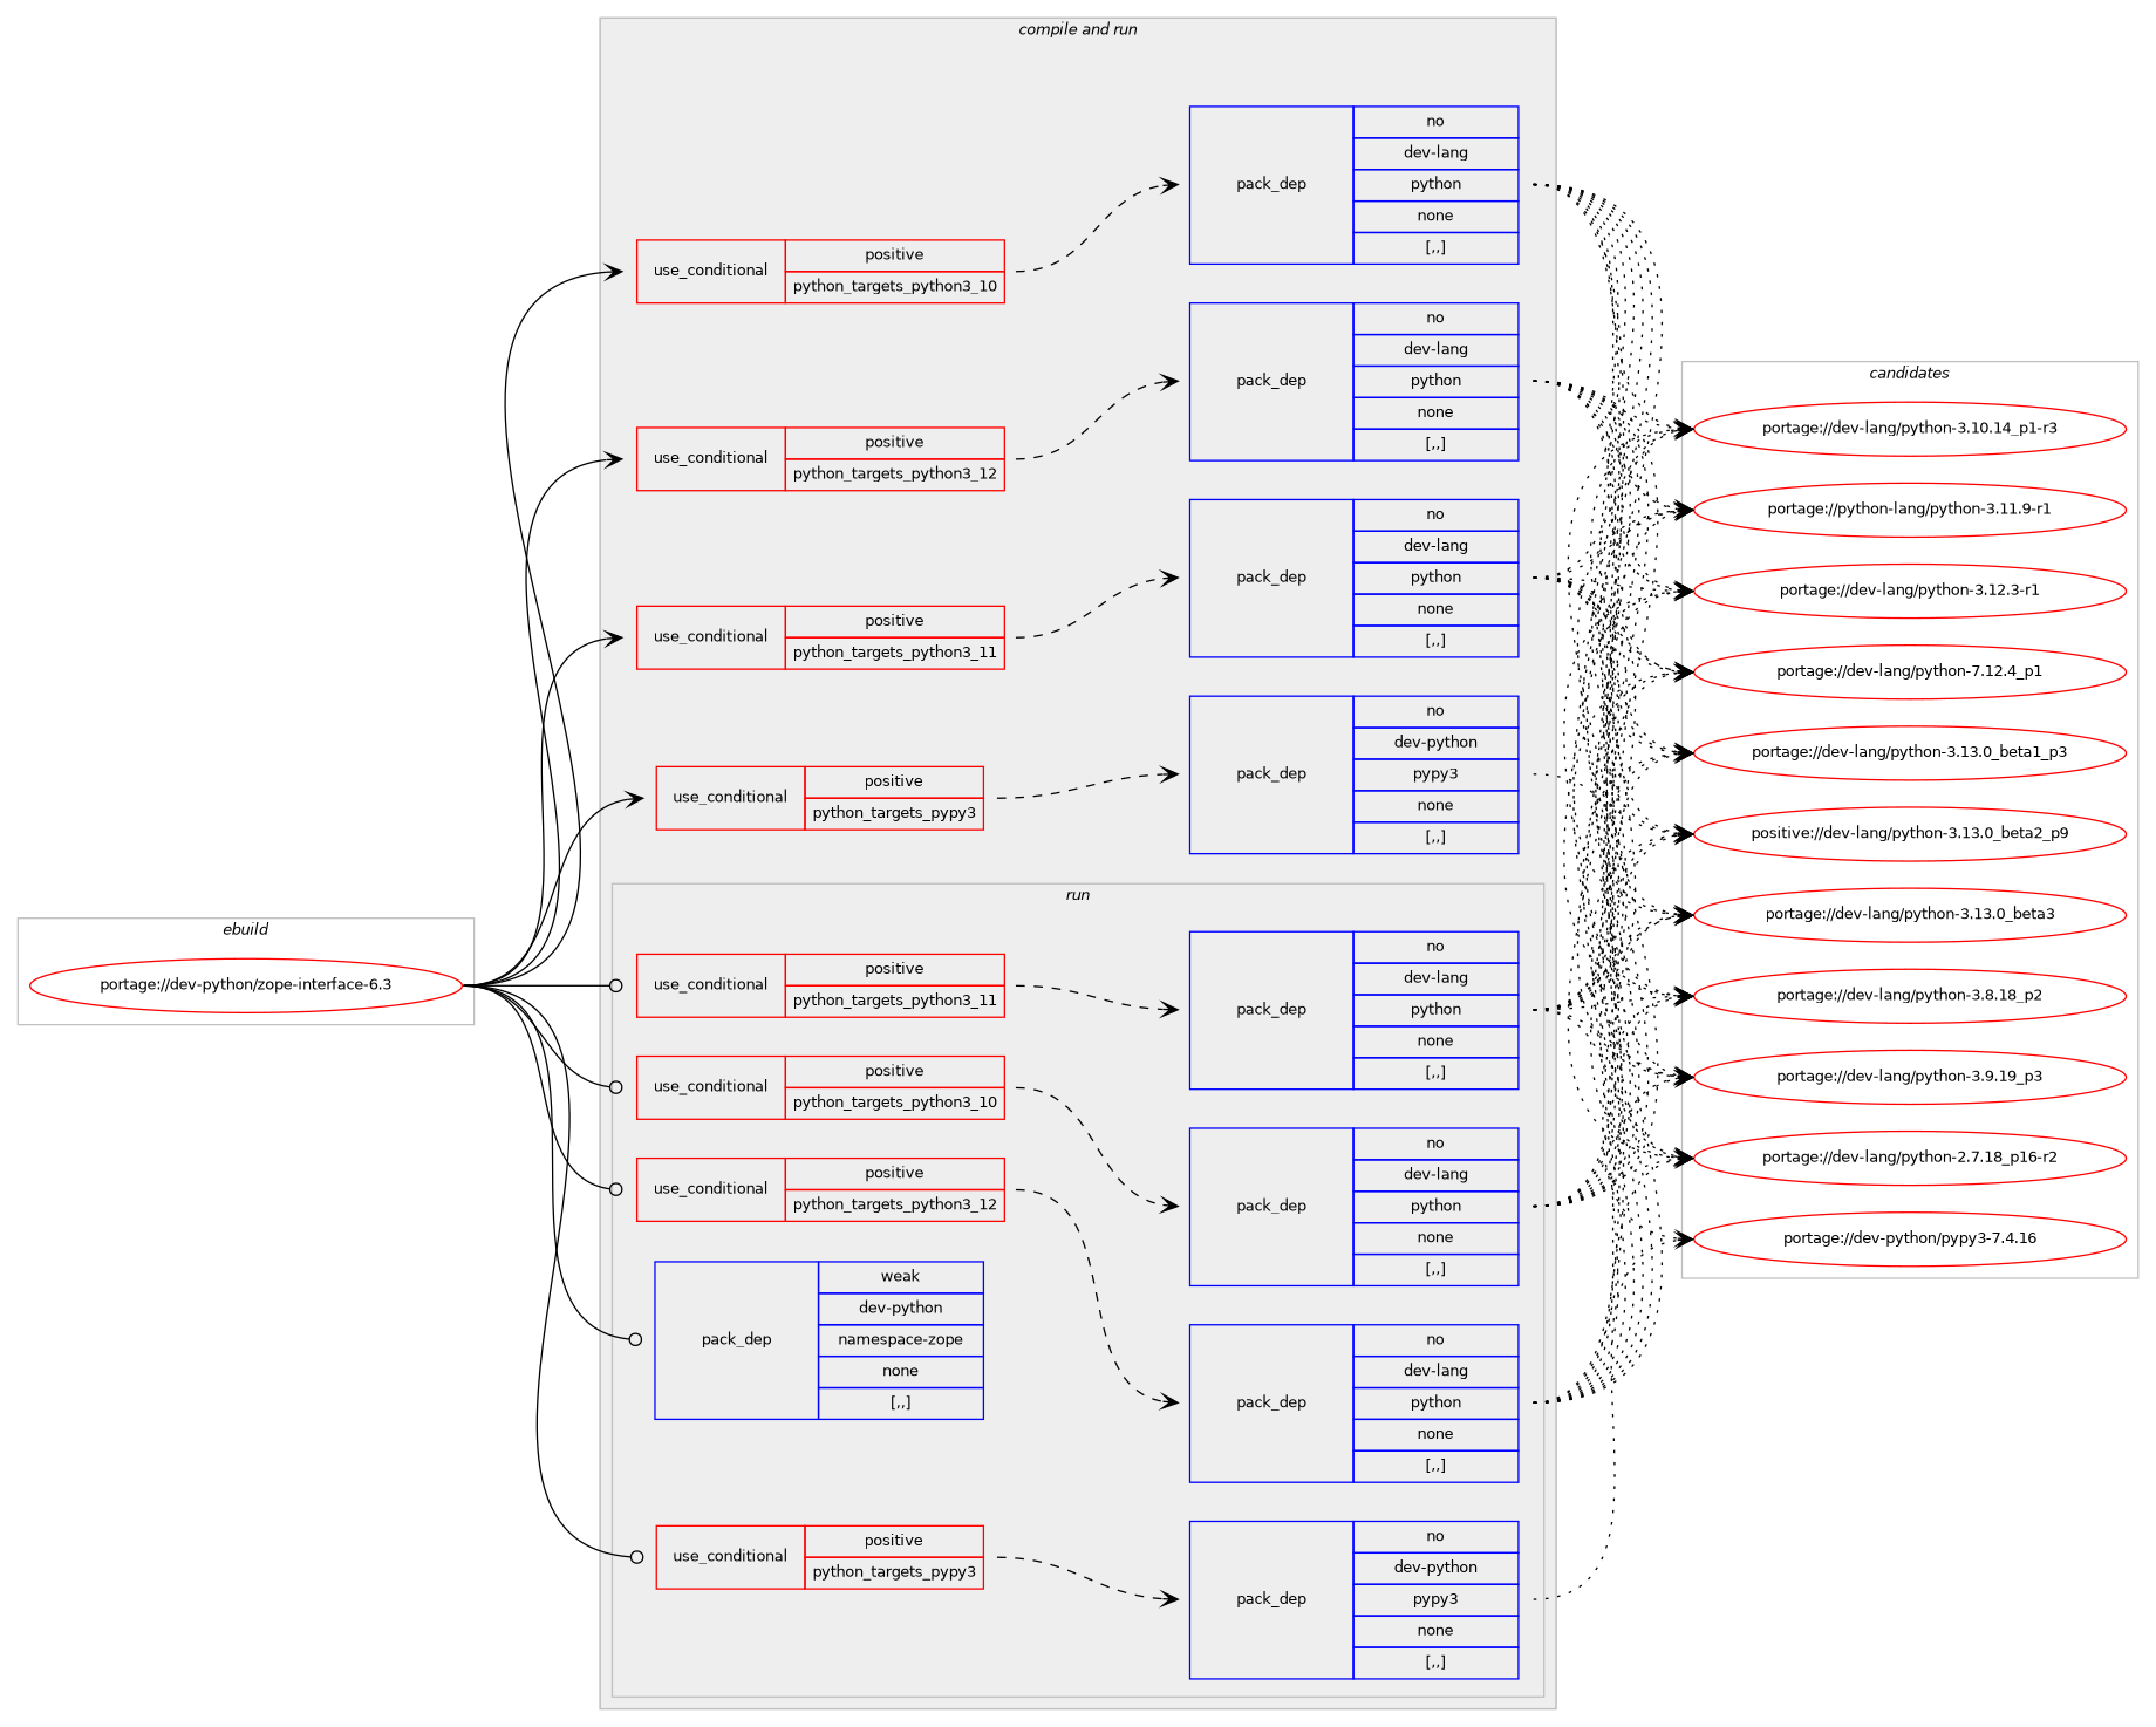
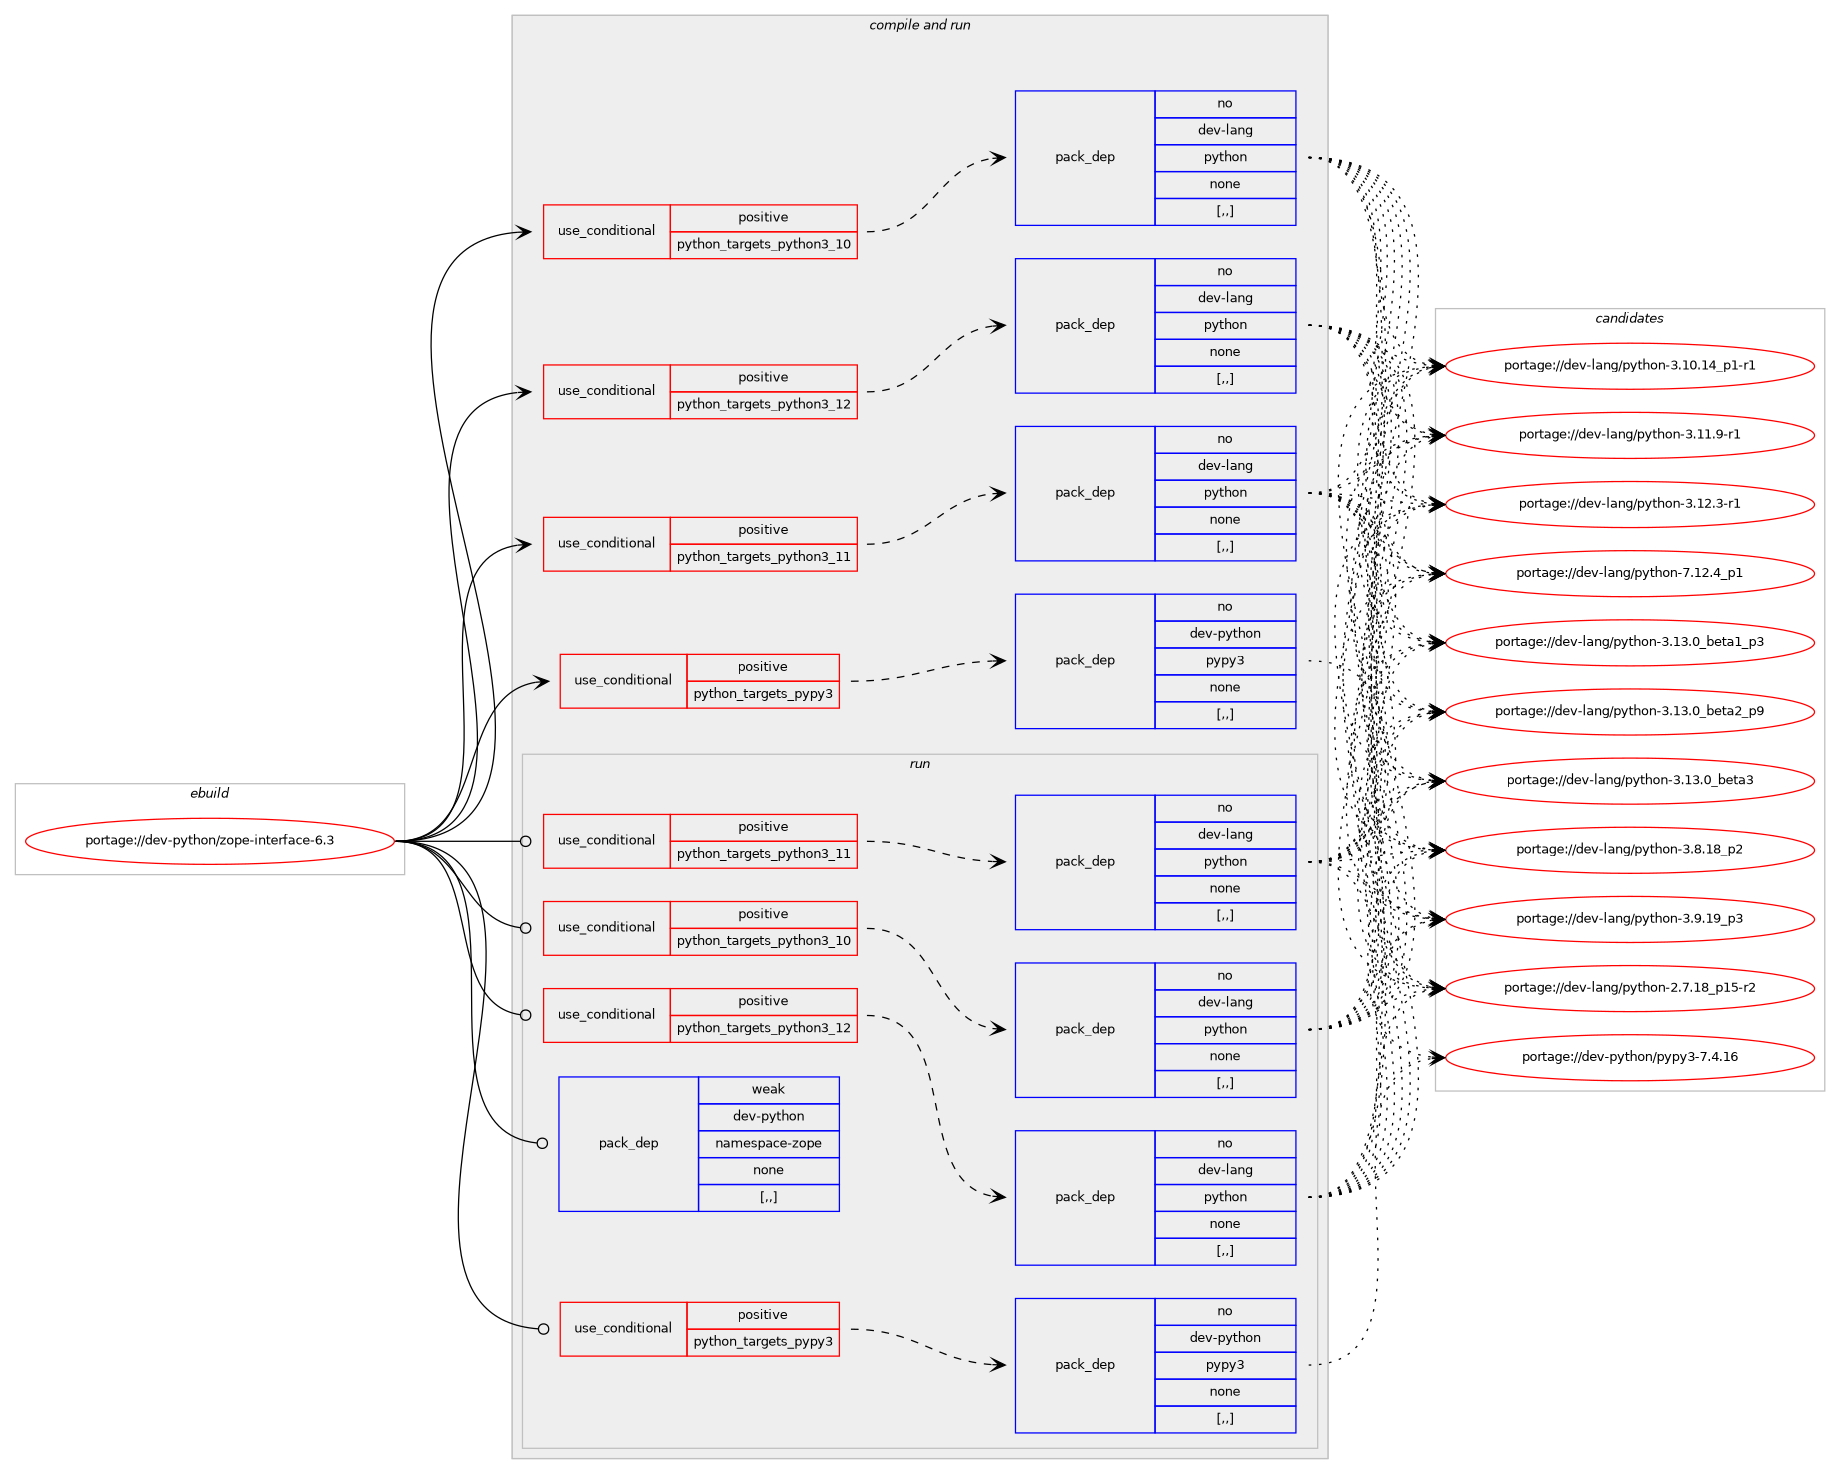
  digraph {
    compound=true
    concentrate=true
    fontname=Helvetica
    fontsize=10
    newrank=true
    rankdir=LR
    ranksep=1.5
    node [color=red fontname=Helvetica fontsize=10 shape=none]
    edge [arrowhead=vee headport=w style=dotted tailport=e weight=100]
    n1 [label="portage://dev-python/zope-interface-6.3" width=4 shape=""]
    n2 [color=blue label=<<TABLE BORDER="0" CELLBORDER="1" CELLSPACING="0" CELLPADDING="4" WIDTH="220"><TR><TD ROWSPAN="6" CELLPADDING="30">pack_dep</TD></TR><TR><TD WIDTH="110">no</TD></TR><TR><TD>dev-python</TD></TR><TR><TD>pypy3</TD></TR><TR><TD>none</TD></TR><TR><TD>[,,]</TD></TR></TABLE>>]
    n3 [label=<<TABLE BORDER="0" CELLBORDER="1" CELLSPACING="0" CELLPADDING="4"><TR><TD ROWSPAN="3" CELLPADDING="10">use_conditional</TD></TR><TR><TD>positive</TD></TR><TR><TD>python_targets_pypy3</TD></TR></TABLE>>]
    n4 [color=blue label=<<TABLE BORDER="0" CELLBORDER="1" CELLSPACING="0" CELLPADDING="4" WIDTH="220"><TR><TD ROWSPAN="6" CELLPADDING="30">pack_dep</TD></TR><TR><TD WIDTH="110">no</TD></TR><TR><TD>dev-lang</TD></TR><TR><TD>python</TD></TR><TR><TD>none</TD></TR><TR><TD>[,,]</TD></TR></TABLE>>]
    n5 [label=<<TABLE BORDER="0" CELLBORDER="1" CELLSPACING="0" CELLPADDING="4"><TR><TD ROWSPAN="3" CELLPADDING="10">use_conditional</TD></TR><TR><TD>positive</TD></TR><TR><TD>python_targets_python3_10</TD></TR></TABLE>>]
    n6 [color=blue label=<<TABLE BORDER="0" CELLBORDER="1" CELLSPACING="0" CELLPADDING="4" WIDTH="220"><TR><TD ROWSPAN="6" CELLPADDING="30">pack_dep</TD></TR><TR><TD WIDTH="110">no</TD></TR><TR><TD>dev-lang</TD></TR><TR><TD>python</TD></TR><TR><TD>none</TD></TR><TR><TD>[,,]</TD></TR></TABLE>>]
    n7 [label=<<TABLE BORDER="0" CELLBORDER="1" CELLSPACING="0" CELLPADDING="4"><TR><TD ROWSPAN="3" CELLPADDING="10">use_conditional</TD></TR><TR><TD>positive</TD></TR><TR><TD>python_targets_python3_11</TD></TR></TABLE>>]
    n8 [color=blue label=<<TABLE BORDER="0" CELLBORDER="1" CELLSPACING="0" CELLPADDING="4" WIDTH="220"><TR><TD ROWSPAN="6" CELLPADDING="30">pack_dep</TD></TR><TR><TD WIDTH="110">no</TD></TR><TR><TD>dev-lang</TD></TR><TR><TD>python</TD></TR><TR><TD>none</TD></TR><TR><TD>[,,]</TD></TR></TABLE>>]
    n9 [label=<<TABLE BORDER="0" CELLBORDER="1" CELLSPACING="0" CELLPADDING="4"><TR><TD ROWSPAN="3" CELLPADDING="10">use_conditional</TD></TR><TR><TD>positive</TD></TR><TR><TD>python_targets_python3_12</TD></TR></TABLE>>]
    n10 [color=blue label=<<TABLE BORDER="0" CELLBORDER="1" CELLSPACING="0" CELLPADDING="4" WIDTH="220"><TR><TD ROWSPAN="6" CELLPADDING="30">pack_dep</TD></TR><TR><TD WIDTH="110">no</TD></TR><TR><TD>dev-python</TD></TR><TR><TD>pypy3</TD></TR><TR><TD>none</TD></TR><TR><TD>[,,]</TD></TR></TABLE>>]
    n11 [label=<<TABLE BORDER="0" CELLBORDER="1" CELLSPACING="0" CELLPADDING="4"><TR><TD ROWSPAN="3" CELLPADDING="10">use_conditional</TD></TR><TR><TD>positive</TD></TR><TR><TD>python_targets_pypy3</TD></TR></TABLE>>]
    n12 [color=blue label=<<TABLE BORDER="0" CELLBORDER="1" CELLSPACING="0" CELLPADDING="4" WIDTH="220"><TR><TD ROWSPAN="6" CELLPADDING="30">pack_dep</TD></TR><TR><TD WIDTH="110">no</TD></TR><TR><TD>dev-lang</TD></TR><TR><TD>python</TD></TR><TR><TD>none</TD></TR><TR><TD>[,,]</TD></TR></TABLE>>]
    n13 [label=<<TABLE BORDER="0" CELLBORDER="1" CELLSPACING="0" CELLPADDING="4"><TR><TD ROWSPAN="3" CELLPADDING="10">use_conditional</TD></TR><TR><TD>positive</TD></TR><TR><TD>python_targets_python3_10</TD></TR></TABLE>>]
    n14 [color=blue label=<<TABLE BORDER="0" CELLBORDER="1" CELLSPACING="0" CELLPADDING="4" WIDTH="220"><TR><TD ROWSPAN="6" CELLPADDING="30">pack_dep</TD></TR><TR><TD WIDTH="110">no</TD></TR><TR><TD>dev-lang</TD></TR><TR><TD>python</TD></TR><TR><TD>none</TD></TR><TR><TD>[,,]</TD></TR></TABLE>>]
    n15 [label=<<TABLE BORDER="0" CELLBORDER="1" CELLSPACING="0" CELLPADDING="4"><TR><TD ROWSPAN="3" CELLPADDING="10">use_conditional</TD></TR><TR><TD>positive</TD></TR><TR><TD>python_targets_python3_11</TD></TR></TABLE>>]
    n16 [color=blue label=<<TABLE BORDER="0" CELLBORDER="1" CELLSPACING="0" CELLPADDING="4" WIDTH="220"><TR><TD ROWSPAN="6" CELLPADDING="30">pack_dep</TD></TR><TR><TD WIDTH="110">no</TD></TR><TR><TD>dev-lang</TD></TR><TR><TD>python</TD></TR><TR><TD>none</TD></TR><TR><TD>[,,]</TD></TR></TABLE>>]
    n17 [label=<<TABLE BORDER="0" CELLBORDER="1" CELLSPACING="0" CELLPADDING="4"><TR><TD ROWSPAN="3" CELLPADDING="10">use_conditional</TD></TR><TR><TD>positive</TD></TR><TR><TD>python_targets_python3_12</TD></TR></TABLE>>]
    n18 [color=blue label=<<TABLE BORDER="0" CELLBORDER="1" CELLSPACING="0" CELLPADDING="4" WIDTH="220"><TR><TD ROWSPAN="6" CELLPADDING="30">pack_dep</TD></TR><TR><TD WIDTH="110">weak</TD></TR><TR><TD>dev-python</TD></TR><TR><TD>namespace-zope</TD></TR><TR><TD>none</TD></TR><TR><TD>[,,]</TD></TR></TABLE>>]
    n19 [label="portage://dev-python/pypy3-7.4.16" width=4 shape=""]
-   n20 [label="portage://dev-lang/python-2.7.18_p16-r2" width=4 shape=""]
-   n21 [label="portage://dev-lang/python-3.10.14_p1-r3" width=4 shape=""]
-   n22 [label="portage://python-lang/python-3.11.9-r1" width=4 shape=""]
+   n20 [label="portage://dev-lang/python-2.7.18_p15-r2" width=4 shape=""]
+   n21 [label="portage://dev-lang/python-3.10.14_p1-r1" width=4 shape=""]
+   n22 [label="portage://dev-lang/python-3.11.9-r1" width=4 shape=""]
    n23 [label="portage://dev-lang/python-3.12.3-r1" width=4 shape=""]
    n24 [label="portage://dev-lang/python-7.12.4_p1" width=4 shape=""]
    n25 [label="portage://dev-lang/python-3.13.0_beta1_p3" width=4 shape=""]
-   n26 [label="positive://dev-lang/python-3.13.0_beta2_p9" width=4 shape=""]
+   n26 [label="portage://dev-lang/python-3.13.0_beta2_p9" width=4 shape=""]
    n27 [label="portage://dev-lang/python-3.13.0_beta3" width=4 shape=""]
    n28 [label="portage://dev-lang/python-3.8.18_p2" width=4 shape=""]
    n29 [label="portage://dev-lang/python-3.9.19_p3" width=4 shape=""]
    subgraph cluster_1 {
      color=gray
      label=<<i>ebuild</i>>
      rank=same
      n1
    }
    subgraph cluster_2 {
      color=gray
      label=<<i>dependencies</i>>
      subgraph cluster_3 {
        color=gray
        fillcolor="#eeeeee"
        label=<<i>compile</i>>
        style=filled
        subgraph sub_4 {
          color=gray
          fillcolor="#eeeeee"
          label=<<i>compile</i>>
          style=filled
          n3
          subgraph sub_5 {
            color=gray
            fillcolor="#eeeeee"
            label=<<i>compile</i>>
            style=filled
            n2
          }
        }
        subgraph sub_6 {
          color=gray
          fillcolor="#eeeeee"
          label=<<i>compile</i>>
          style=filled
          n5
          subgraph sub_7 {
            color=gray
            fillcolor="#eeeeee"
            label=<<i>compile</i>>
            style=filled
            n4
          }
        }
        subgraph sub_8 {
          color=gray
          fillcolor="#eeeeee"
          label=<<i>compile</i>>
          style=filled
          n7
          subgraph sub_9 {
            color=gray
            fillcolor="#eeeeee"
            label=<<i>compile</i>>
            style=filled
            n6
          }
        }
        subgraph sub_10 {
          color=gray
          fillcolor="#eeeeee"
          label=<<i>compile</i>>
          style=filled
          n9
          subgraph sub_11 {
            color=gray
            fillcolor="#eeeeee"
            label=<<i>compile</i>>
            style=filled
            n8
          }
        }
      }
      subgraph cluster_12 {
        color=gray
        fillcolor="#eeeeee"
        label=<<i>compile and run</i>>
        style=filled
      }
      subgraph cluster_13 {
        color=gray
        fillcolor="#eeeeee"
        label=<<i>run</i>>
        style=filled
        subgraph sub_14 {
          color=gray
          fillcolor="#eeeeee"
          label=<<i>run</i>>
          style=filled
          n11
          subgraph sub_15 {
            color=gray
            fillcolor="#eeeeee"
            label=<<i>run</i>>
            style=filled
            n10
          }
        }
        subgraph sub_16 {
          color=gray
          fillcolor="#eeeeee"
          label=<<i>run</i>>
          style=filled
          n13
          subgraph sub_17 {
            color=gray
            fillcolor="#eeeeee"
            label=<<i>run</i>>
            style=filled
            n12
          }
        }
        subgraph sub_18 {
          color=gray
          fillcolor="#eeeeee"
          label=<<i>run</i>>
          style=filled
          n15
          subgraph sub_19 {
            color=gray
            fillcolor="#eeeeee"
            label=<<i>run</i>>
            style=filled
            n14
          }
        }
        subgraph sub_20 {
          color=gray
          fillcolor="#eeeeee"
          label=<<i>run</i>>
          style=filled
          n17
          subgraph sub_21 {
            color=gray
            fillcolor="#eeeeee"
            label=<<i>run</i>>
            style=filled
            n16
          }
        }
        subgraph sub_22 {
          color=gray
          fillcolor="#eeeeee"
          label=<<i>run</i>>
          style=filled
          n18
        }
      }
    }
    subgraph cluster_23 {
      color=gray
      label=<<i>candidates</i>>
      rank=same
      subgraph sub_24 {
        color=black
        label=<<i>candidates</i>>
        nodesep=1
        rank=same
        n19
      }
      subgraph sub_25 {
        color=black
        label=<<i>candidates</i>>
        nodesep=1
        rank=same
        n20
        n21
        n22
        n23
        n24
        n25
        n26
        n27
        n28
        n29
      }
      subgraph sub_26 {
        color=black
        label=<<i>candidates</i>>
        nodesep=1
        rank=same
        n20
        n21
        n22
        n23
        n24
        n25
        n26
        n27
        n28
        n29
      }
      subgraph sub_27 {
        color=black
        label=<<i>candidates</i>>
        nodesep=1
        rank=same
        n20
        n21
        n22
        n23
        n24
        n25
        n26
        n27
        n28
        n29
      }
      subgraph sub_28 {
        color=black
        label=<<i>candidates</i>>
        nodesep=1
        rank=same
        n19
      }
      subgraph sub_29 {
        color=black
        label=<<i>candidates</i>>
        nodesep=1
        rank=same
        n20
        n21
        n22
        n23
        n24
        n25
        n26
        n27
        n28
        n29
      }
      subgraph sub_30 {
        color=black
        label=<<i>candidates</i>>
        nodesep=1
        rank=same
        n20
        n21
        n22
        n23
        n24
        n25
        n26
        n27
        n28
        n29
      }
      subgraph sub_31 {
        color=black
        label=<<i>candidates</i>>
        nodesep=1
        rank=same
        n20
        n21
        n22
        n23
        n24
        n25
        n26
        n27
        n28
        n29
      }
      subgraph sub_32 {
        color=black
        label=<<i>candidates</i>>
        nodesep=1
        rank=same
      }
    }
    n1 -> n3 [style=solid weight=20]
    n1 -> n5 [style=solid weight=20]
    n1 -> n7 [style=solid weight=20]
    n1 -> n9 [style=solid weight=20]
    n1 -> n11 [arrowhead=odot style=solid weight=20]
    n1 -> n13 [arrowhead=odot style=solid weight=20]
    n1 -> n15 [arrowhead=odot style=solid weight=20]
    n1 -> n17 [arrowhead=odot style=solid weight=20]
    n1 -> n18 [arrowhead=odot style=solid weight=20]
    n2 -> n19
    n3 -> n2 [style=dashed weight=20]
    n4 -> n20
    n4 -> n21
    n4 -> n22
    n4 -> n23
    n4 -> n24
    n4 -> n25
    n4 -> n26
    n4 -> n27
    n4 -> n28
    n4 -> n29
    n5 -> n4 [style=dashed weight=20]
    n6 -> n20
    n6 -> n21
    n6 -> n22
    n6 -> n23
    n6 -> n24
    n6 -> n25
    n6 -> n26
    n6 -> n27
    n6 -> n28
    n6 -> n29
    n7 -> n6 [style=dashed weight=20]
    n8 -> n20
    n8 -> n21
    n8 -> n22
    n8 -> n23
    n8 -> n24
    n8 -> n25
    n8 -> n26
    n8 -> n27
    n8 -> n28
    n8 -> n29
    n9 -> n8 [style=dashed weight=20]
    n10 -> n19
    n11 -> n10 [style=dashed weight=20]
    n12 -> n20
    n12 -> n21
    n12 -> n22
    n12 -> n23
    n12 -> n24
    n12 -> n25
    n12 -> n26
    n12 -> n27
    n12 -> n28
    n12 -> n29
    n13 -> n12 [style=dashed weight=20]
    n14 -> n20
    n14 -> n21
    n14 -> n22
    n14 -> n23
    n14 -> n24
    n14 -> n25
    n14 -> n26
    n14 -> n27
    n14 -> n28
    n14 -> n29
    n15 -> n14 [style=dashed weight=20]
    n16 -> n20
    n16 -> n21
    n16 -> n22
    n16 -> n23
    n16 -> n24
    n16 -> n25
    n16 -> n26
    n16 -> n27
    n16 -> n28
    n16 -> n29
    n17 -> n16 [style=dashed weight=20]
  }
